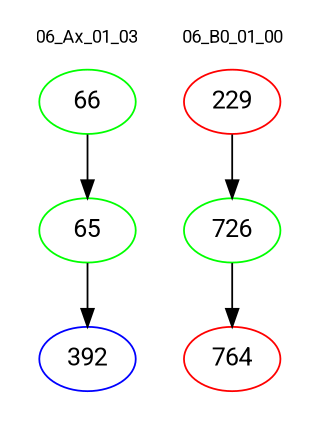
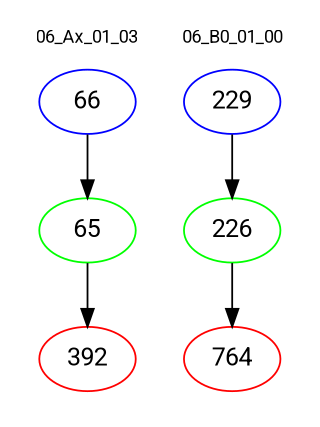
  digraph {
    fontname=Roboto
    node [color=blue fontname=Roboto]
    edge [color=black fontname=Roboto]
-   n1 [color=green label=66]
+   n1 [label=66]
    n2 [color=green label=65]
-   n3 [label=392]
-   n4 [color=red label=229]
-   n5 [color=green label=726]
+   n3 [color=red label=392]
+   n4 [label=229]
+   n5 [color=green label=226]
    n6 [color=red label=764]
    subgraph cluster_1 {
      color=white
      fontsize=10
      label="06_Ax_01_03"
      n1
      n2
      n3
    }
    subgraph cluster_2 {
      color=white
      fontsize=10
      label="06_B0_01_00"
      n4
      n5
      n6
    }
    n1 -> n2
    n2 -> n3
    n4 -> n5
    n5 -> n6
  }
